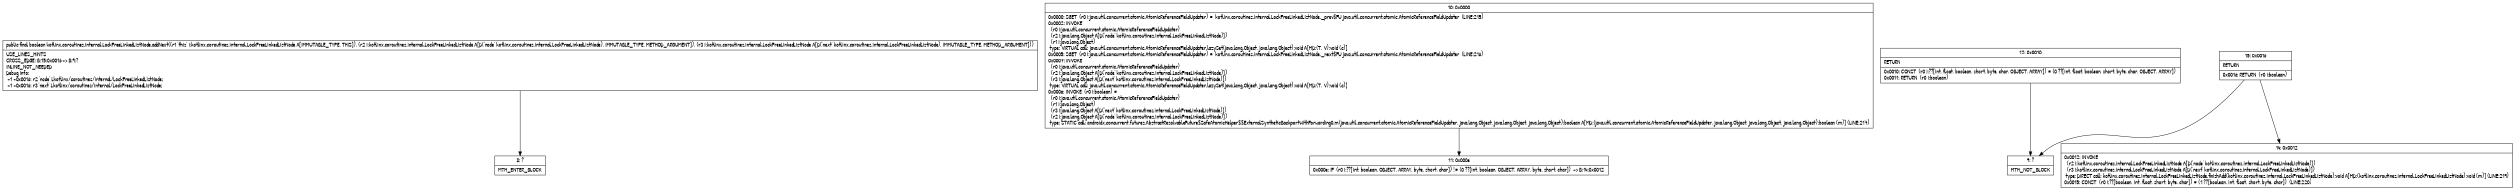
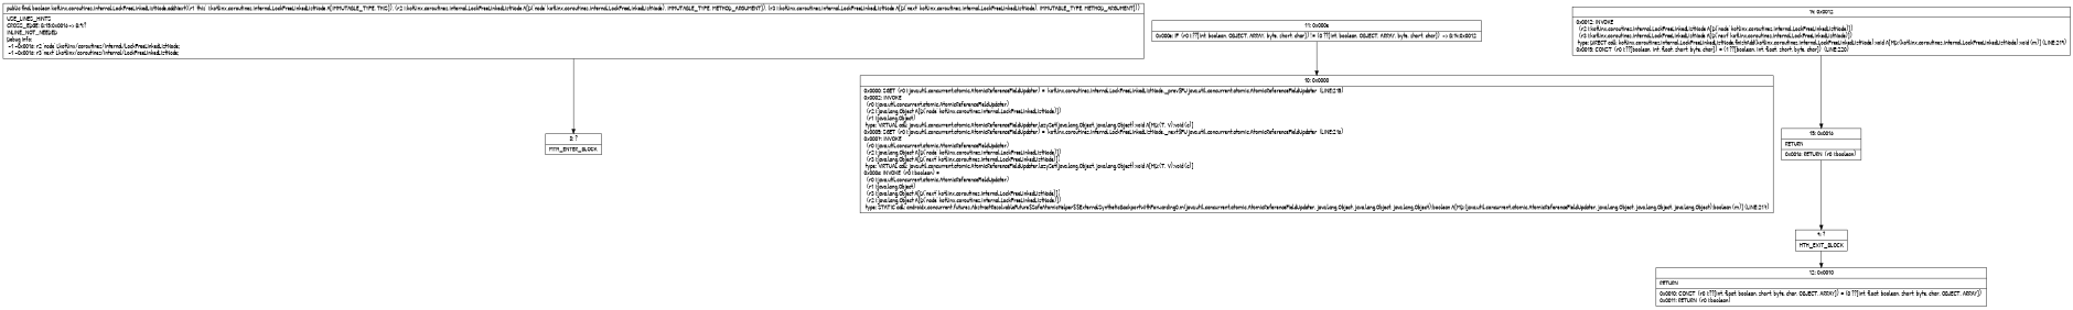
  digraph {
    fontname="Patrick Hand"
    node [fontname="Patrick Hand" shape=record]
    edge [fontname="Patrick Hand"]
    n1 [label="{8\:\ ?|MTH_ENTER_BLOCK\l}"]
    n2 [label="{10\:\ 0x0000|0x0000: SGET  (r0 I:java.util.concurrent.atomic.AtomicReferenceFieldUpdater) =  kotlinx.coroutines.internal.LockFreeLinkedListNode._prev$FU java.util.concurrent.atomic.AtomicReferenceFieldUpdater  (LINE:215)\l0x0002: INVOKE  \l  (r0 I:java.util.concurrent.atomic.AtomicReferenceFieldUpdater)\l  (r2 I:java.lang.Object A[D('node' kotlinx.coroutines.internal.LockFreeLinkedListNode)])\l  (r1 I:java.lang.Object)\l type: VIRTUAL call: java.util.concurrent.atomic.AtomicReferenceFieldUpdater.lazySet(java.lang.Object, java.lang.Object):void A[MD:(T, V):void (c)]\l0x0005: SGET  (r0 I:java.util.concurrent.atomic.AtomicReferenceFieldUpdater) =  kotlinx.coroutines.internal.LockFreeLinkedListNode._next$FU java.util.concurrent.atomic.AtomicReferenceFieldUpdater  (LINE:216)\l0x0007: INVOKE  \l  (r0 I:java.util.concurrent.atomic.AtomicReferenceFieldUpdater)\l  (r2 I:java.lang.Object A[D('node' kotlinx.coroutines.internal.LockFreeLinkedListNode)])\l  (r3 I:java.lang.Object A[D('next' kotlinx.coroutines.internal.LockFreeLinkedListNode)])\l type: VIRTUAL call: java.util.concurrent.atomic.AtomicReferenceFieldUpdater.lazySet(java.lang.Object, java.lang.Object):void A[MD:(T, V):void (c)]\l0x000a: INVOKE  (r0 I:boolean) = \l  (r0 I:java.util.concurrent.atomic.AtomicReferenceFieldUpdater)\l  (r1 I:java.lang.Object)\l  (r3 I:java.lang.Object A[D('next' kotlinx.coroutines.internal.LockFreeLinkedListNode)])\l  (r2 I:java.lang.Object A[D('node' kotlinx.coroutines.internal.LockFreeLinkedListNode)])\l type: STATIC call: androidx.concurrent.futures.AbstractResolvableFuture$SafeAtomicHelper$$ExternalSyntheticBackportWithForwarding0.m(java.util.concurrent.atomic.AtomicReferenceFieldUpdater, java.lang.Object, java.lang.Object, java.lang.Object):boolean A[MD:(java.util.concurrent.atomic.AtomicReferenceFieldUpdater, java.lang.Object, java.lang.Object, java.lang.Object):boolean (m)] (LINE:217)\l}"]
    n3 [label="{11\:\ 0x000e|0x000e: IF  (r0 I:??[int, boolean, OBJECT, ARRAY, byte, short, char]) != (0 ??[int, boolean, OBJECT, ARRAY, byte, short, char])  \-\> B:14:0x0012 \l}"]
    n4 [label="{12\:\ 0x0010|RETURN\l|0x0010: CONST  (r0 I:??[int, float, boolean, short, byte, char, OBJECT, ARRAY]) = (0 ??[int, float, boolean, short, byte, char, OBJECT, ARRAY]) \l0x0011: RETURN  (r0 I:boolean) \l}"]
-   n5 [label="{9\:\ ?|MTH_NOT_BLOCK\l}"]
+   n5 [label="{9\:\ ?|MTH_EXIT_BLOCK\l}"]
    n6 [label="{14\:\ 0x0012|0x0012: INVOKE  \l  (r2 I:kotlinx.coroutines.internal.LockFreeLinkedListNode A[D('node' kotlinx.coroutines.internal.LockFreeLinkedListNode)])\l  (r3 I:kotlinx.coroutines.internal.LockFreeLinkedListNode A[D('next' kotlinx.coroutines.internal.LockFreeLinkedListNode)])\l type: DIRECT call: kotlinx.coroutines.internal.LockFreeLinkedListNode.finishAdd(kotlinx.coroutines.internal.LockFreeLinkedListNode):void A[MD:(kotlinx.coroutines.internal.LockFreeLinkedListNode):void (m)] (LINE:219)\l0x0015: CONST  (r0 I:??[boolean, int, float, short, byte, char]) = (1 ??[boolean, int, float, short, byte, char])  (LINE:220)\l}"]
    n7 [label="{15\:\ 0x0016|RETURN\l|0x0016: RETURN  (r0 I:boolean) \l}"]
    n8 [label="{public final boolean kotlinx.coroutines.internal.LockFreeLinkedListNode.addNext((r1 'this' I:kotlinx.coroutines.internal.LockFreeLinkedListNode A[IMMUTABLE_TYPE, THIS]), (r2 I:kotlinx.coroutines.internal.LockFreeLinkedListNode A[D('node' kotlinx.coroutines.internal.LockFreeLinkedListNode), IMMUTABLE_TYPE, METHOD_ARGUMENT]), (r3 I:kotlinx.coroutines.internal.LockFreeLinkedListNode A[D('next' kotlinx.coroutines.internal.LockFreeLinkedListNode), IMMUTABLE_TYPE, METHOD_ARGUMENT]))  | USE_LINES_HINTS\lCROSS_EDGE: B:15:0x0016 \-\> B:9:?\lINLINE_NOT_NEEDED\lDebug Info:\l  \-1 \-0x0016: r2 'node' Lkotlinx\/coroutines\/internal\/LockFreeLinkedListNode;\l  \-1 \-0x0016: r3 'next' Lkotlinx\/coroutines\/internal\/LockFreeLinkedListNode;\l}"]
-   n2 -> n3
-   n4 -> n5
-   n7 -> n6
+   n3 -> n2
+   n5 -> n4
+   n6 -> n7
    n7 -> n5
    n8 -> n1
  }
